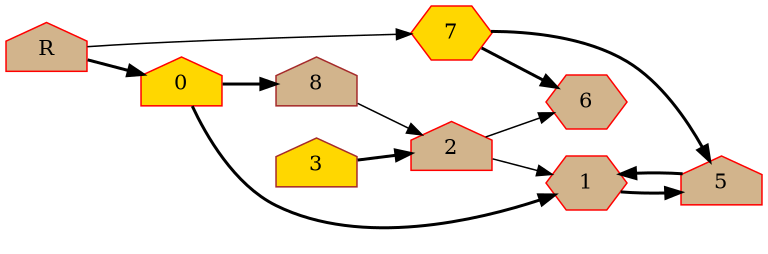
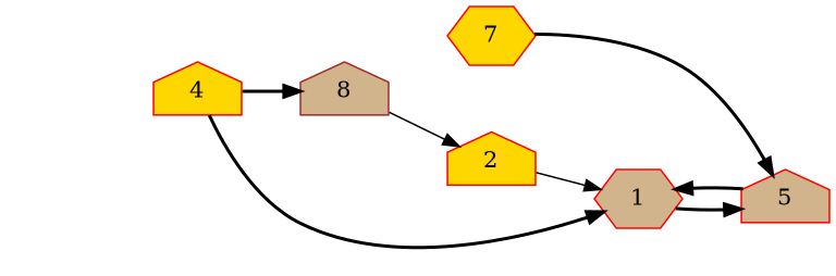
  digraph {
    rankdir=LR
    node [color=red fillcolor=tan shape=house style=filled]
    edge [style=bold]
    1 [shape=hexagon]
    5
-   2
-   6 [shape=hexagon]
-   3 [color=brown fillcolor=gold]
-   4 [fillcolor=gold label=0]
+   2 [fillcolor=gold]
+   4 [fillcolor=gold]
    8 [color=brown]
    7 [fillcolor=gold shape=hexagon]
-   R
    1 -> 5
    5 -> 1
    2 -> 1 [style=solid]
-   2 -> 6 [style=solid]
-   3 -> 2
    4 -> 1
    4 -> 8
    8 -> 2 [style=solid]
    7 -> 5
-   7 -> 6
-   R -> 4
-   R -> 7 [style=solid]
  }
